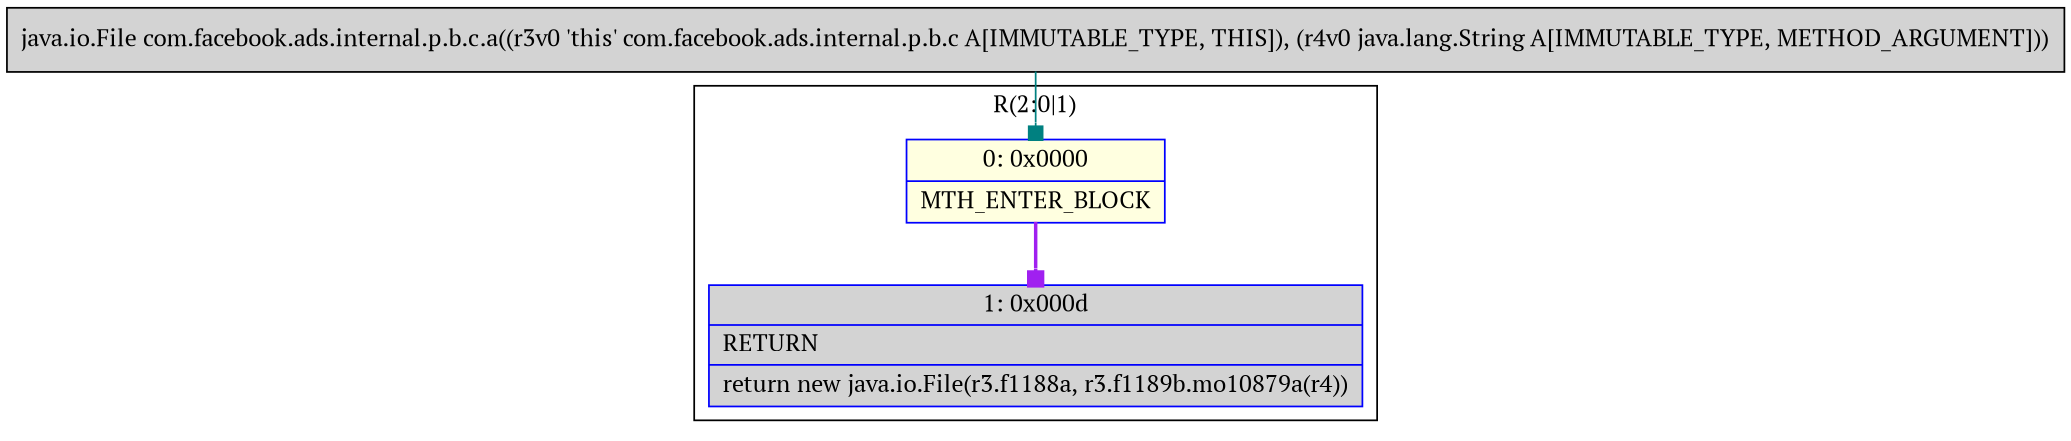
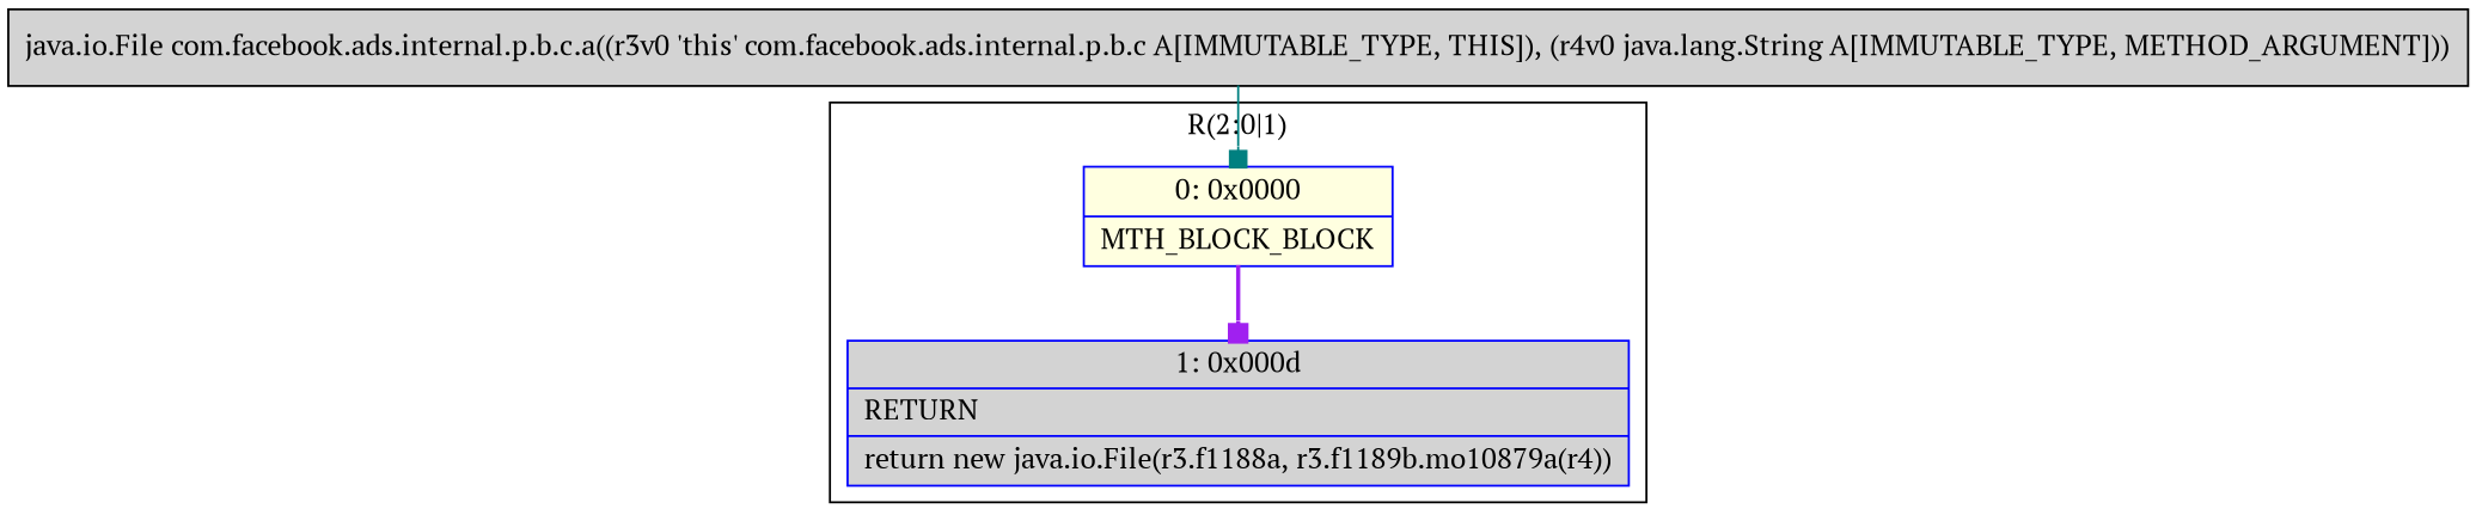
  digraph {
    fontname="PT Serif"
    node [color=blue shape=record style=filled fillcolor=lightgrey fontname="PT Serif"]
    edge [arrowhead=box fontname="PT Serif"]
-   n1 [label="{0\:\ 0x0000|MTH_ENTER_BLOCK\l}" fillcolor=lightyellow]
+   n1 [label="{0\:\ 0x0000|MTH_BLOCK_BLOCK\l}" fillcolor=lightyellow]
    n2 [label="{1\:\ 0x000d|RETURN\l|return new java.io.File(r3.f1188a, r3.f1189b.mo10879a(r4))\l}"]
    n3 [label="{java.io.File com.facebook.ads.internal.p.b.c.a((r3v0 'this' com.facebook.ads.internal.p.b.c A[IMMUTABLE_TYPE, THIS]), (r4v0 java.lang.String A[IMMUTABLE_TYPE, METHOD_ARGUMENT])) }" color=""]
    subgraph cluster_1 {
      label="R(2:0|1)"
      n1
      n2
    }
    n1 -> n2 [color=purple style=bold]
    n3 -> n1 [color=teal style=solid]
  }
